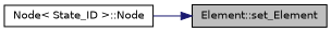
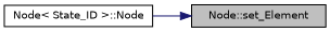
  digraph {
    rankdir=RL
    node [color=black fontname=Helvetica fontsize=10 shape=record style=filled]
-   n1 [fillcolor=grey75 fontcolor=black height=0.2 label="Element::set_Element" width=0.4]
+   n1 [fillcolor=grey75 fontcolor=black height=0.2 label="Node::set_Element" width=0.4]
    n2 [fillcolor=white height=0.2 label="Node\< State_ID \>::Node" width=0.4]
    n1 -> n2 [color=midnightblue dir=back fontname=Helvetica fontsize=10 labelfontname=Helvetica labelfontsize=10 style=solid]
  }
